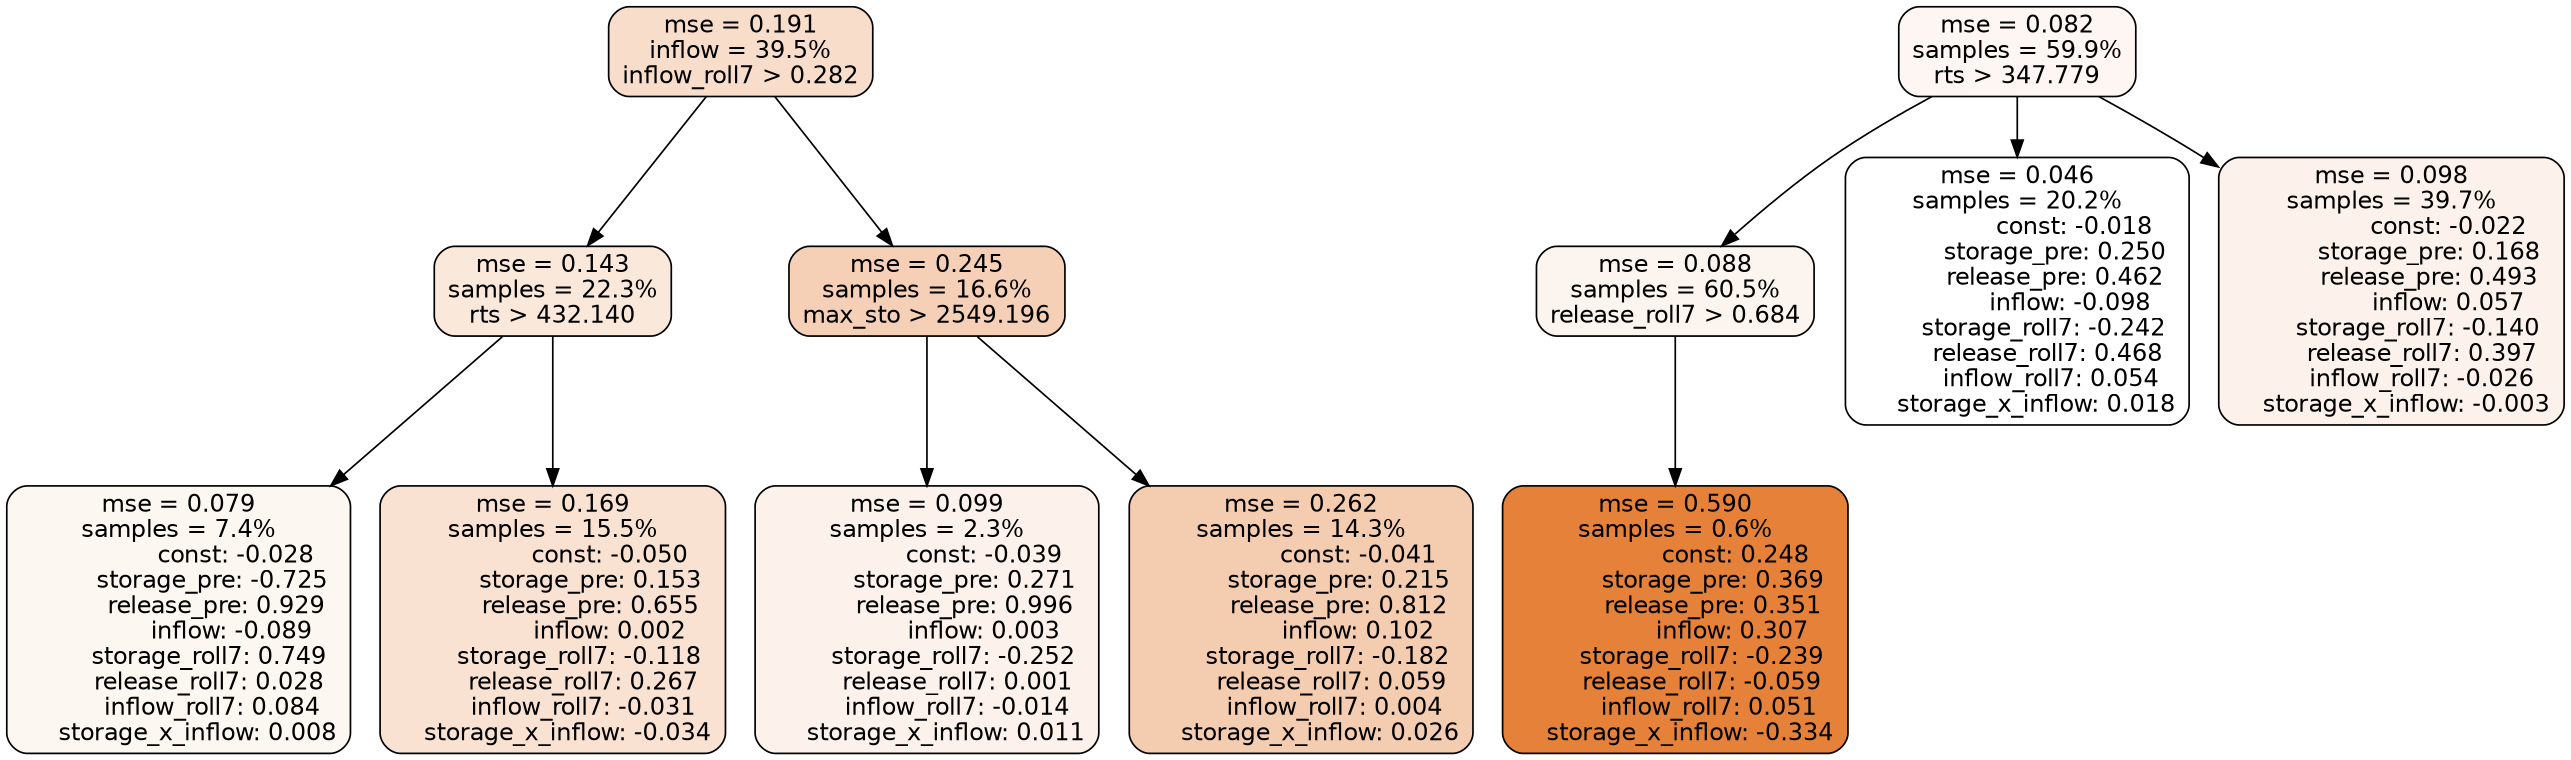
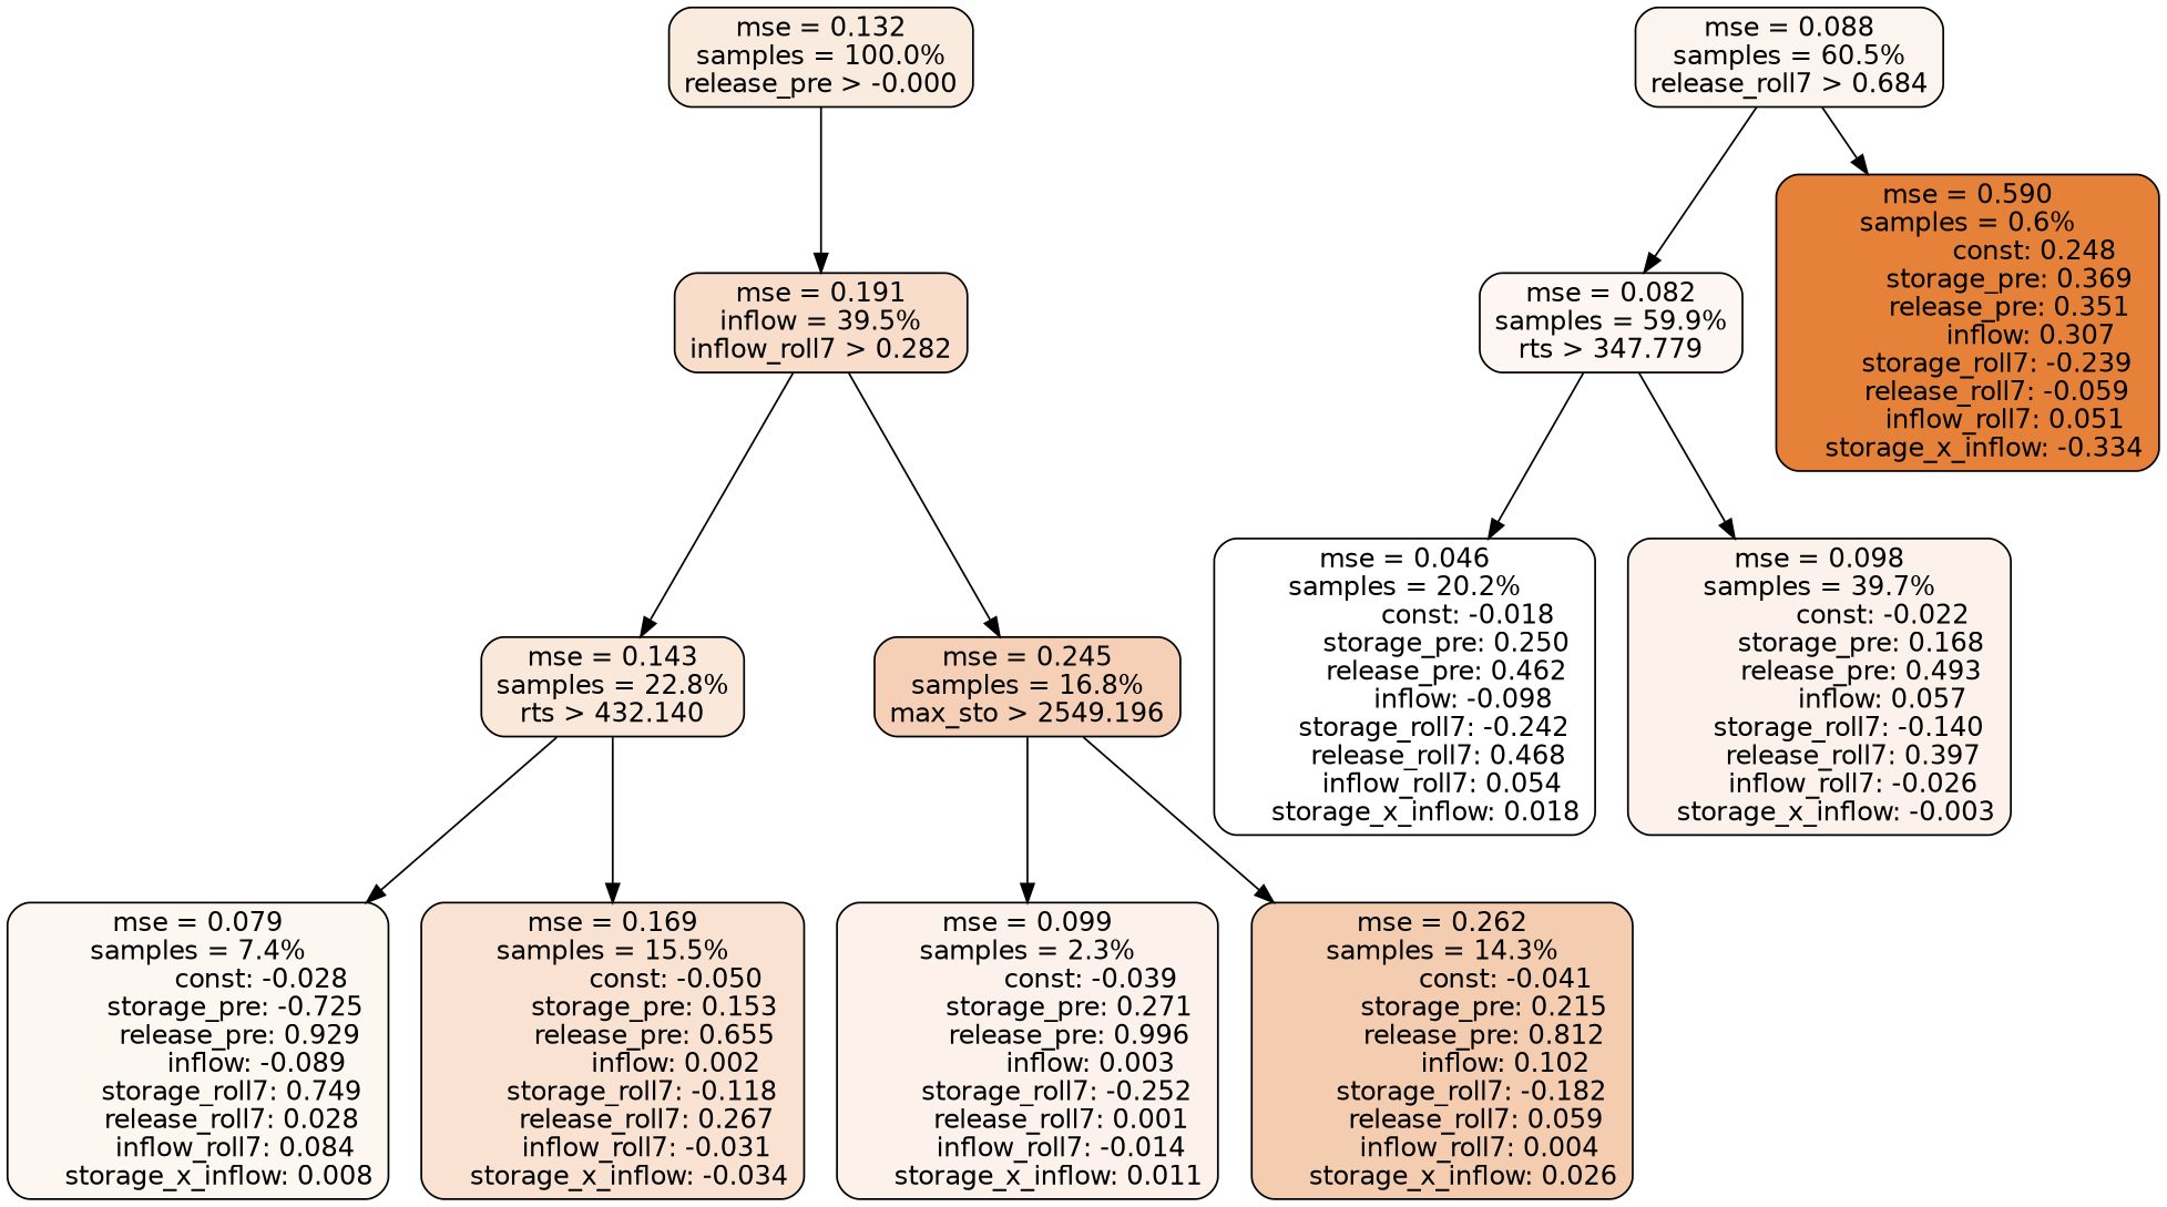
  digraph {
    node [color=black fillcolor="#fcf2eb" fontname=helvetica shape=rectangle style="filled, rounded"]
    edge [fontname=helvetica]
+   n1 [fillcolor="#faebdf" label="mse = 0.132\nsamples = 100.0%\nrelease_pre > -0.000"]
    n2 [fillcolor="#f8ddca" label="mse = 0.191\ninflow = 39.5%\ninflow_roll7 > 0.282"]
    n3 [fillcolor="#fcf5ef" label="mse = 0.088\nsamples = 60.5%\nrelease_roll7 > 0.684"]
    n4 [fillcolor="#fdf6f2" label="mse = 0.082\nsamples = 59.9%\nrts > 347.779"]
    n5 [fillcolor="#e58139" label="mse = 0.590\nsamples = 0.6%\n                const: 0.248\n          storage_pre: 0.369\n          release_pre: 0.351\n               inflow: 0.307\n       storage_roll7: -0.239\n       release_roll7: -0.059\n         inflow_roll7: 0.051\n    storage_x_inflow: -0.334"]
-   n6 [fillcolor="#fae8db" label="mse = 0.143\nsamples = 22.3%\nrts > 432.140"]
-   n7 [fillcolor="#f5d0b6" label="mse = 0.245\nsamples = 16.6%\nmax_sto > 2549.196"]
+   n6 [fillcolor="#fae8db" label="mse = 0.143\nsamples = 22.8%\nrts > 432.140"]
+   n7 [fillcolor="#f5d0b6" label="mse = 0.245\nsamples = 16.8%\nmax_sto > 2549.196"]
    n8 [fillcolor="#ffffff" label="mse = 0.046\nsamples = 20.2%\n               const: -0.018\n          storage_pre: 0.250\n          release_pre: 0.462\n              inflow: -0.098\n       storage_roll7: -0.242\n        release_roll7: 0.468\n         inflow_roll7: 0.054\n     storage_x_inflow: 0.018"]
    n9 [label="mse = 0.098\nsamples = 39.7%\n               const: -0.022\n          storage_pre: 0.168\n          release_pre: 0.493\n               inflow: 0.057\n       storage_roll7: -0.140\n        release_roll7: 0.397\n        inflow_roll7: -0.026\n    storage_x_inflow: -0.003"]
    n10 [fillcolor="#fdf7f2" label="mse = 0.079\nsamples = 7.4%\n               const: -0.028\n         storage_pre: -0.725\n          release_pre: 0.929\n              inflow: -0.089\n        storage_roll7: 0.749\n        release_roll7: 0.028\n         inflow_roll7: 0.084\n     storage_x_inflow: 0.008"]
    n11 [fillcolor="#f9e2d2" label="mse = 0.169\nsamples = 15.5%\n               const: -0.050\n          storage_pre: 0.153\n          release_pre: 0.655\n               inflow: 0.002\n       storage_roll7: -0.118\n        release_roll7: 0.267\n        inflow_roll7: -0.031\n    storage_x_inflow: -0.034"]
    n12 [label="mse = 0.099\nsamples = 2.3%\n               const: -0.039\n          storage_pre: 0.271\n          release_pre: 0.996\n               inflow: 0.003\n       storage_roll7: -0.252\n        release_roll7: 0.001\n        inflow_roll7: -0.014\n     storage_x_inflow: 0.011"]
    n13 [fillcolor="#f4ccb0" label="mse = 0.262\nsamples = 14.3%\n               const: -0.041\n          storage_pre: 0.215\n          release_pre: 0.812\n               inflow: 0.102\n       storage_roll7: -0.182\n        release_roll7: 0.059\n         inflow_roll7: 0.004\n     storage_x_inflow: 0.026"]
+   n1 -> n2
    n2 -> n6
    n2 -> n7
-   n4 -> n3
+   n3 -> n4
    n3 -> n5
    n4 -> n8
    n4 -> n9
    n6 -> n10
    n6 -> n11
    n7 -> n12
    n7 -> n13
  }
